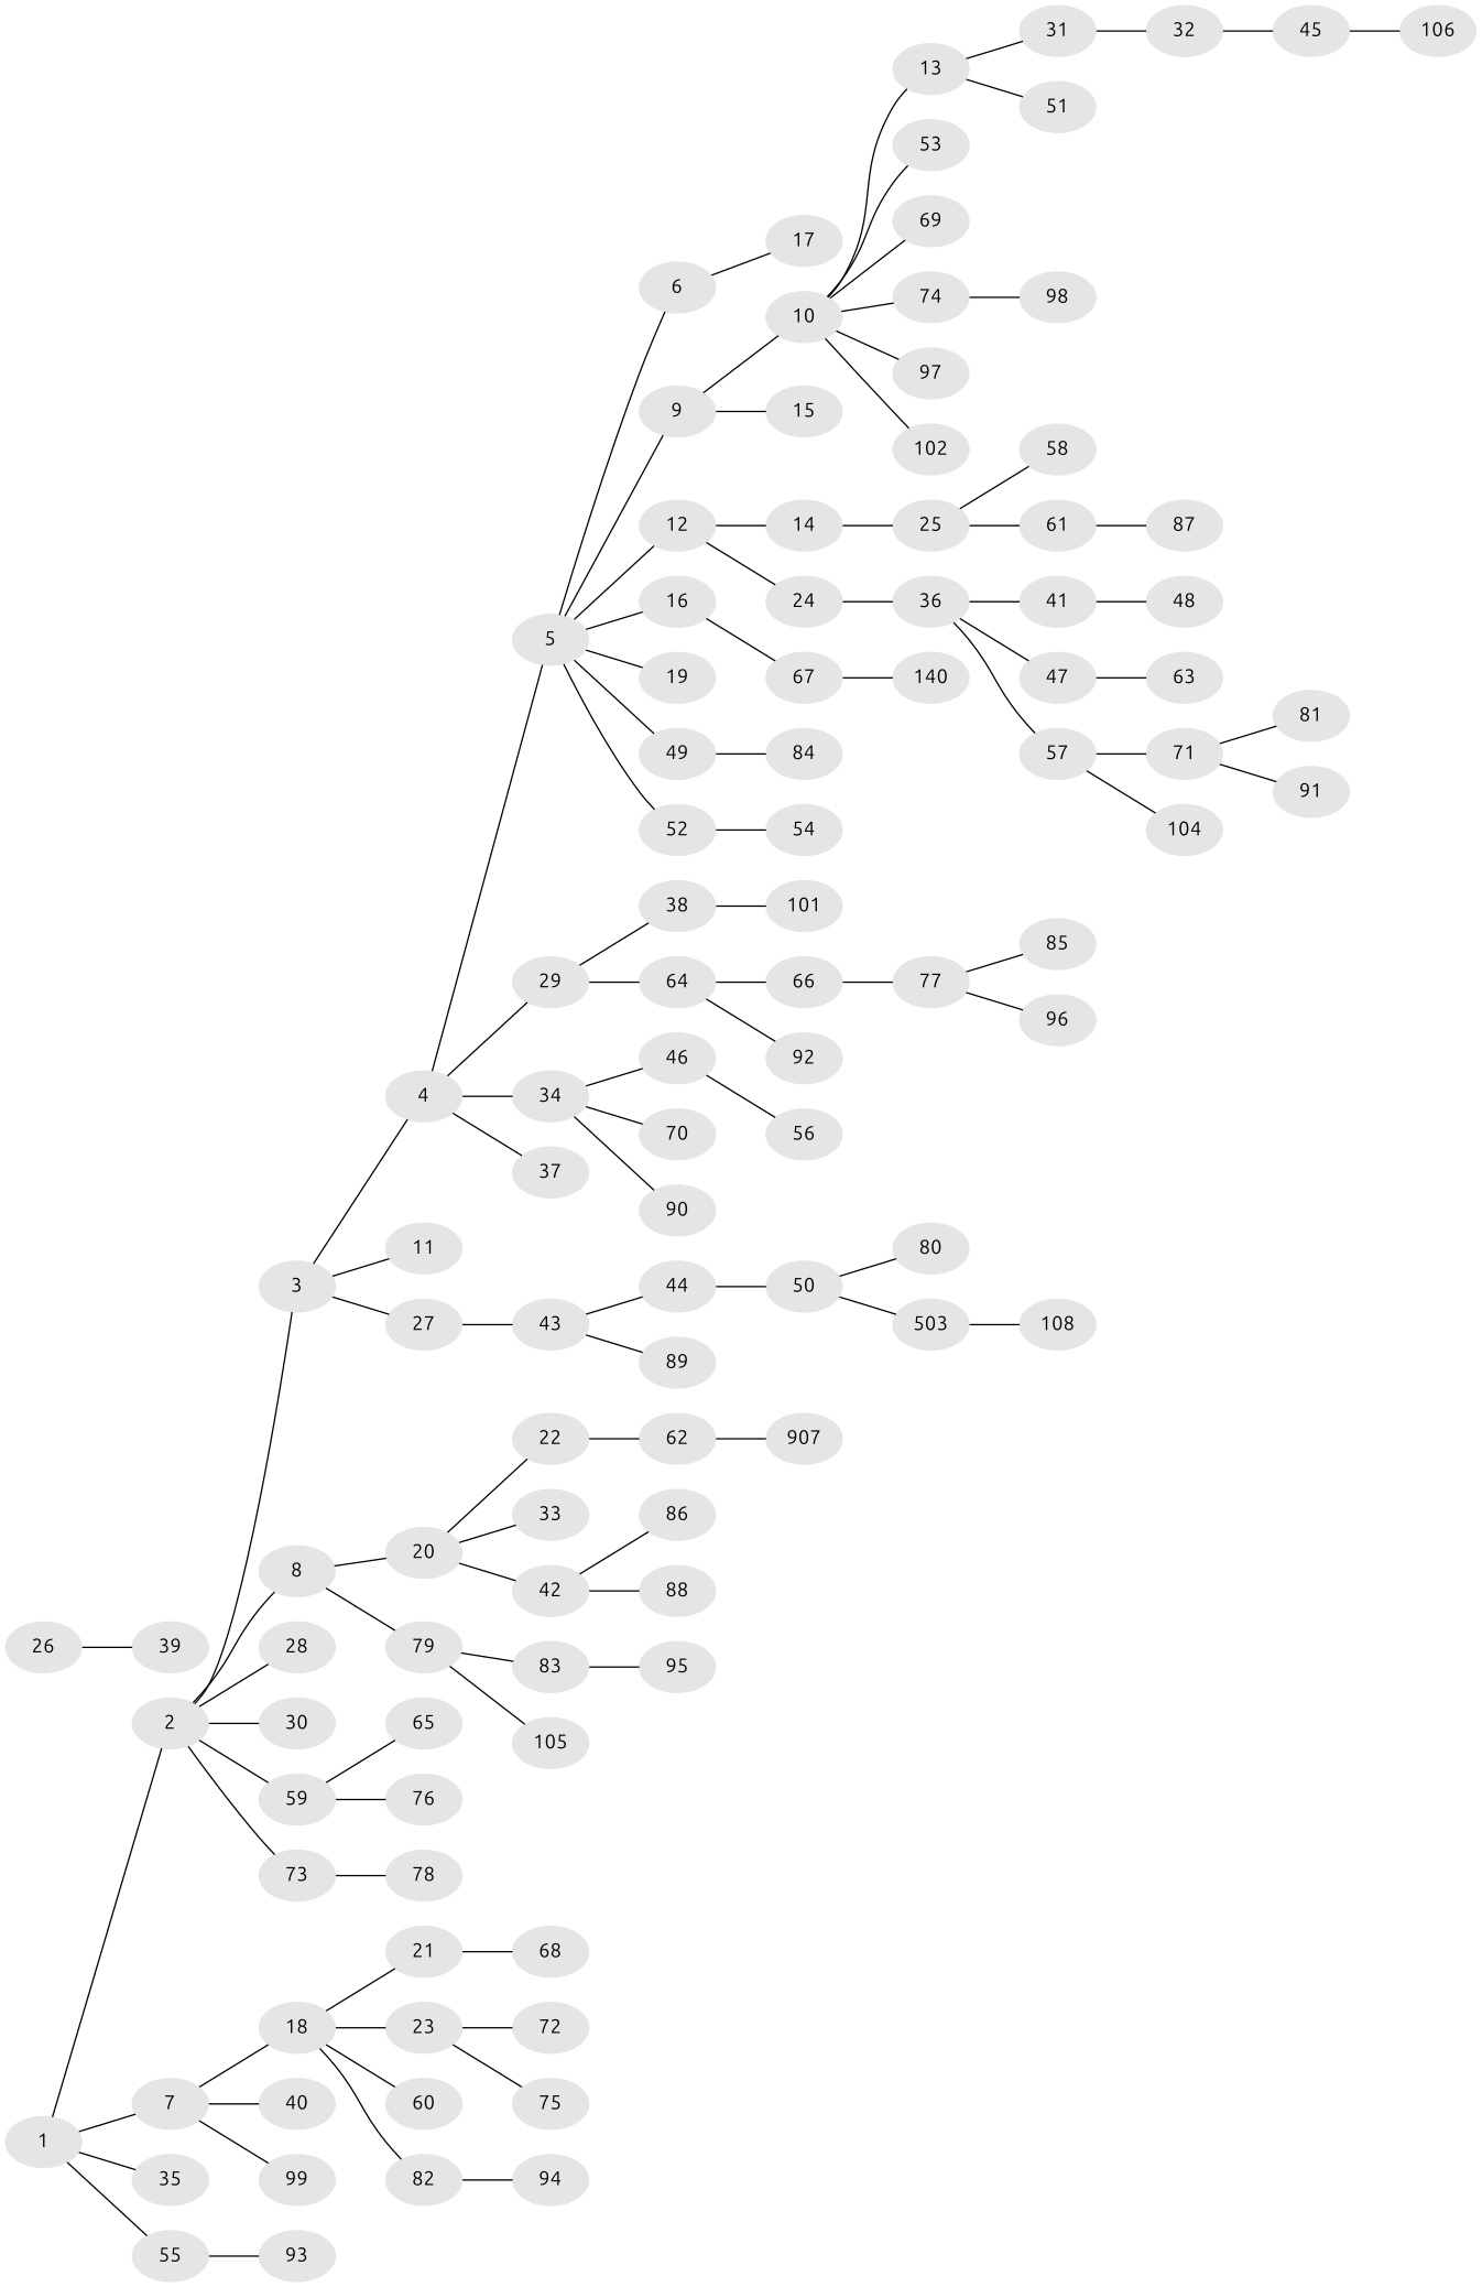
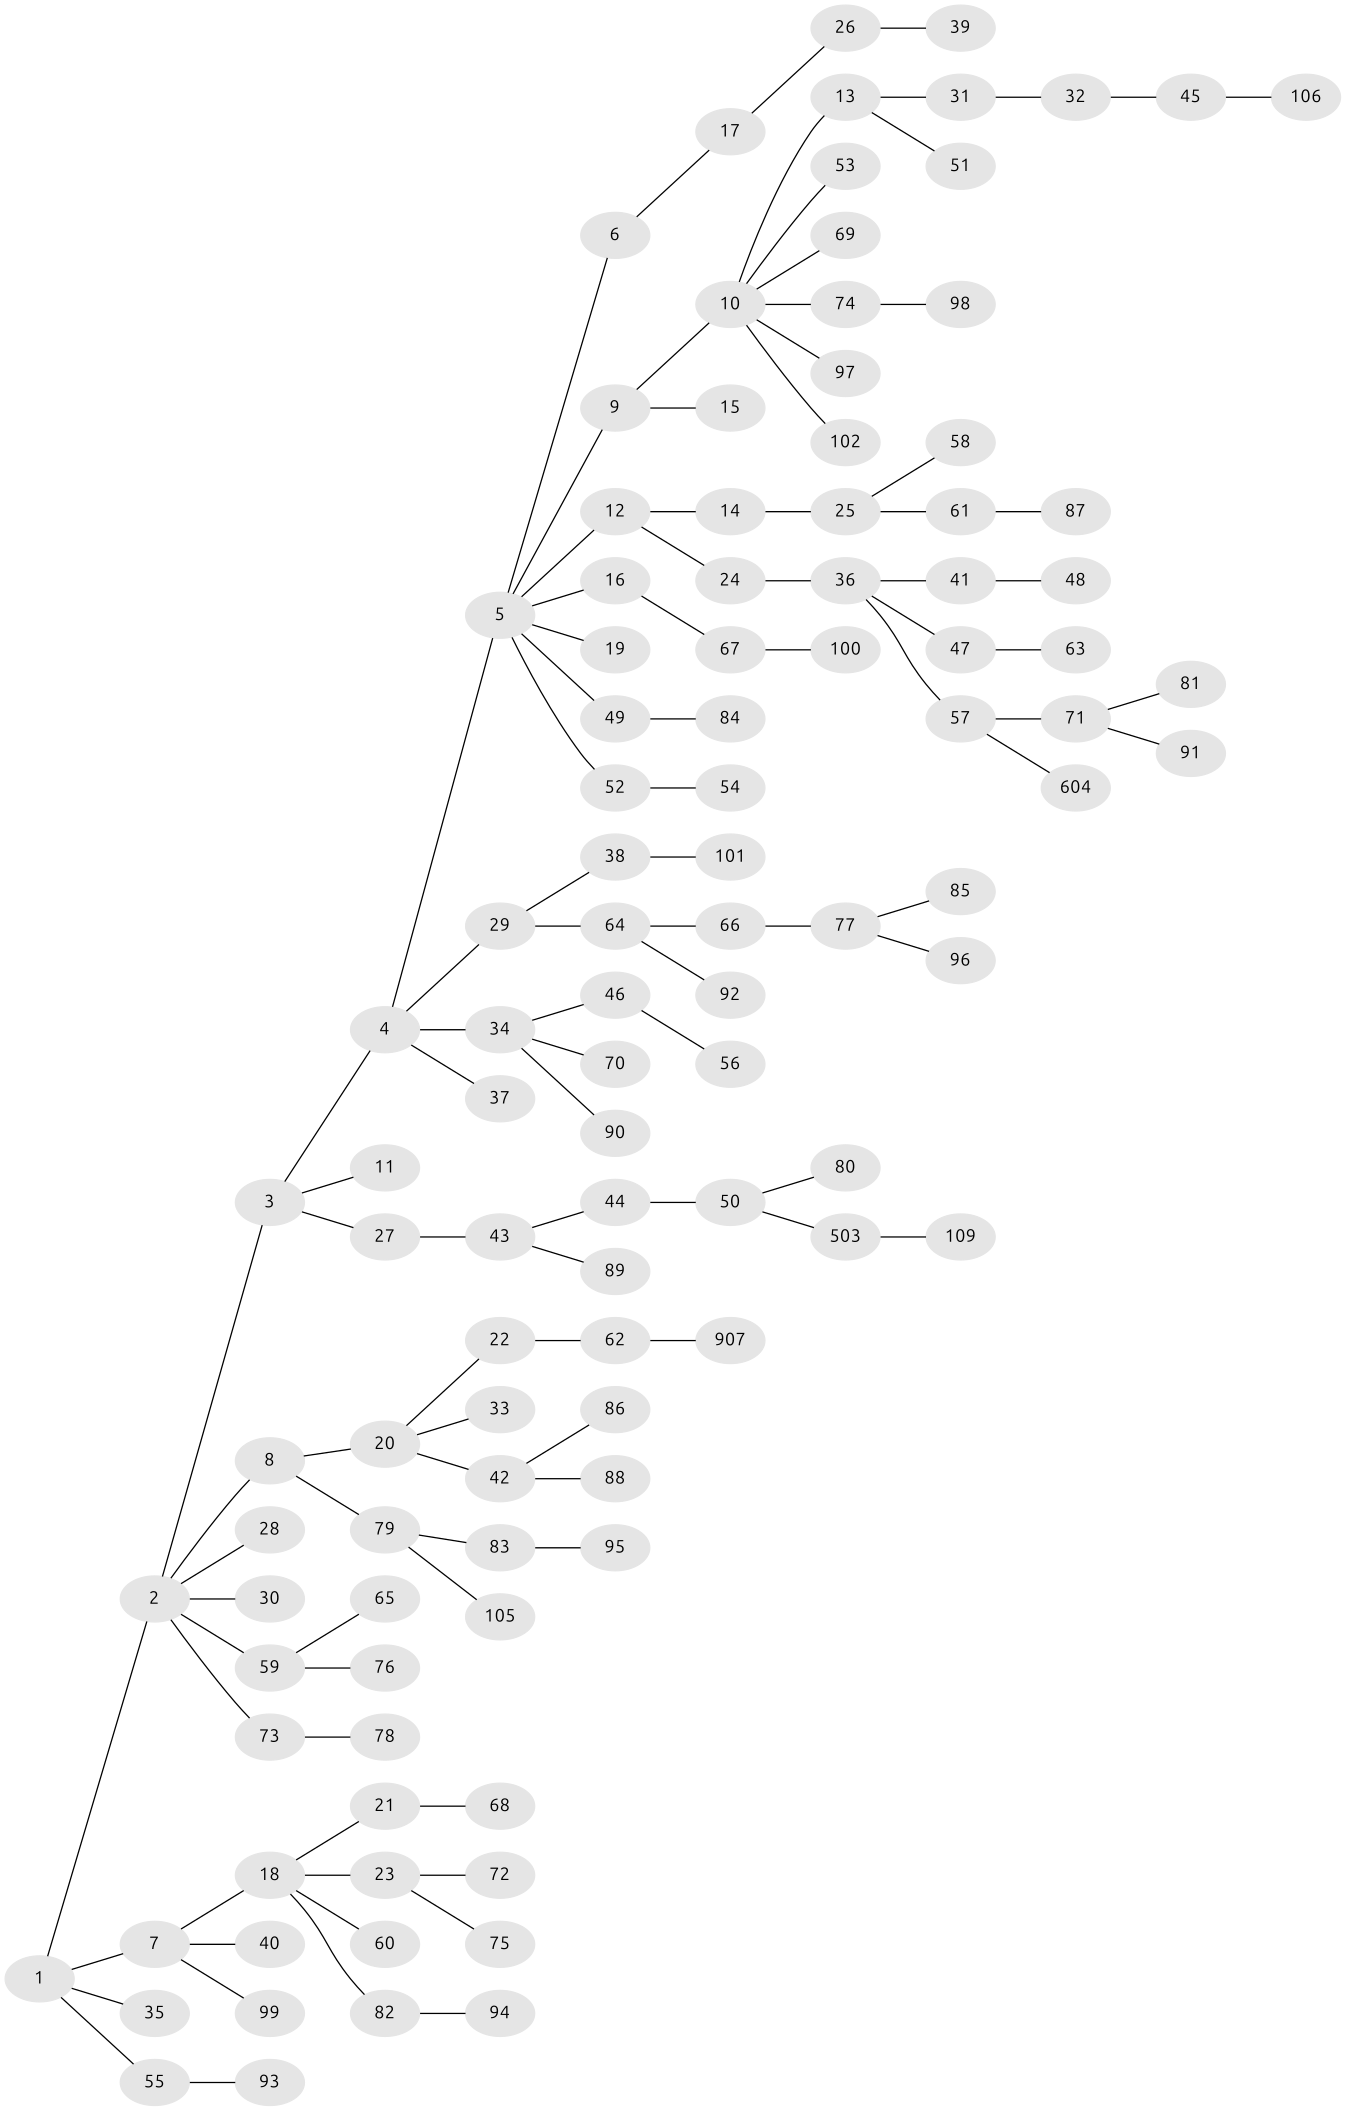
  graph {
    fontname=Ubuntu
    rankdir=LR
    node [color=gray90 fontname=Ubuntu style=filled]
    edge [fontname=Ubuntu]
    1
    2
    7
    35
    55
    3
    8
    28
    30
    59
    73
    18
    40
    99
    93
    4
    11
    27
    20
    79
    65
    76
    78
    5
    29
    34
    37
    43
    6
    9
    12
    16
    19
    49
    52
    38
    64
    46
    70
    90
    17
    10
    15
    14
    24
    67
    84
    54
    26
    21
    23
    60
    82
    22
    33
    42
    83
    105
    13
    53
    69
    74
    97
    102
    31
    51
    98
    25
    36
    32
    58
    61
-   100 [label=140]
+   100
    39
    68
    72
    75
    94
    62
    86
    88
    n82 [label=907]
    41
    47
    57
    87
    44
    89
    101
    66
    92
    45
    106
    56
    48
    63
    71
-   104
+   104 [label=604]
    50
    80
    n101 [label=503]
-   108
+   108 [label=109]
    81
    91
    77
    85
    96
    95
    1 -- 2
    1 -- 7
    1 -- 35
    1 -- 55
    2 -- 3
    2 -- 8
    2 -- 28
    2 -- 30
    2 -- 59
    2 -- 73
    7 -- 18
    7 -- 40
    7 -- 99
    55 -- 93
    3 -- 4
    3 -- 11
    3 -- 27
    8 -- 20
    8 -- 79
    59 -- 65
    59 -- 76
    73 -- 78
    18 -- 21
    18 -- 23
    18 -- 60
    18 -- 82
    4 -- 5
    4 -- 29
    4 -- 34
    4 -- 37
    27 -- 43
    20 -- 22
    20 -- 33
    20 -- 42
    79 -- 83
    79 -- 105
    5 -- 6
    5 -- 9
    5 -- 12
    5 -- 16
    5 -- 19
    5 -- 49
    5 -- 52
    29 -- 38
    29 -- 64
    34 -- 46
    34 -- 70
    34 -- 90
    43 -- 44
    43 -- 89
    6 -- 17
    9 -- 10
    9 -- 15
    12 -- 14
    12 -- 24
    16 -- 67
    49 -- 84
    52 -- 54
    38 -- 101
    64 -- 66
    64 -- 92
    46 -- 56
+   17 -- 26
    10 -- 13
    10 -- 53
    10 -- 69
    10 -- 74
    10 -- 97
    10 -- 102
    14 -- 25
    24 -- 36
    67 -- 100
    26 -- 39
    21 -- 68
    23 -- 72
    23 -- 75
    82 -- 94
    22 -- 62
    42 -- 86
    42 -- 88
    83 -- 95
    13 -- 31
    13 -- 51
    74 -- 98
    31 -- 32
    25 -- 58
    25 -- 61
    36 -- 41
    36 -- 47
    36 -- 57
    32 -- 45
    61 -- 87
    62 -- n82
    41 -- 48
    47 -- 63
    57 -- 71
    57 -- 104
    44 -- 50
    66 -- 77
    45 -- 106
    71 -- 81
    71 -- 91
    50 -- 80
    50 -- n101
    n101 -- 108
    77 -- 85
    77 -- 96
  }
